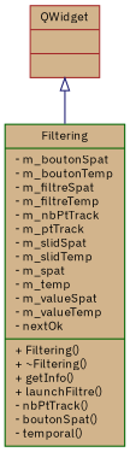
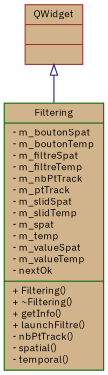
  digraph {
    fontname="IBM Plex Sans"
    node [fillcolor=tan fontname="IBM Plex Sans" fontsize=10 shape=record style=filled]
-   n1 [color=darkgreen fontcolor=black height=0.2 label="{Filtering\n|- m_boutonSpat\l- m_boutonTemp\l- m_filtreSpat\l- m_filtreTemp\l- m_nbPtTrack\l- m_ptTrack\l- m_slidSpat\l- m_slidTemp\l- m_spat\l- m_temp\l- m_valueSpat\l- m_valueTemp\l- nextOk\l|+ Filtering()\l+ ~Filtering()\l+ getInfo()\l+ launchFiltre()\l- nbPtTrack()\l- boutonSpat()\l- temporal()\l}" width=0.4]
+   n1 [color=darkgreen fontcolor=black height=0.2 label="{Filtering\n|- m_boutonSpat\l- m_boutonTemp\l- m_filtreSpat\l- m_filtreTemp\l- m_nbPtTrack\l- m_ptTrack\l- m_slidSpat\l- m_slidTemp\l- m_spat\l- m_temp\l- m_valueSpat\l- m_valueTemp\l- nextOk\l|+ Filtering()\l+ ~Filtering()\l+ getInfo()\l+ launchFiltre()\l- nbPtTrack()\l- spatial()\l- temporal()\l}" width=0.4]
    n2 [color=brown height=0.2 label="{QWidget\n||}" width=0.4]
    n2 -> n1 [arrowtail=onormal color=midnightblue dir=back fontname="IBM Plex Sans" fontsize=10 labelfontname=Helvetica labelfontsize=10 style=solid]
  }
